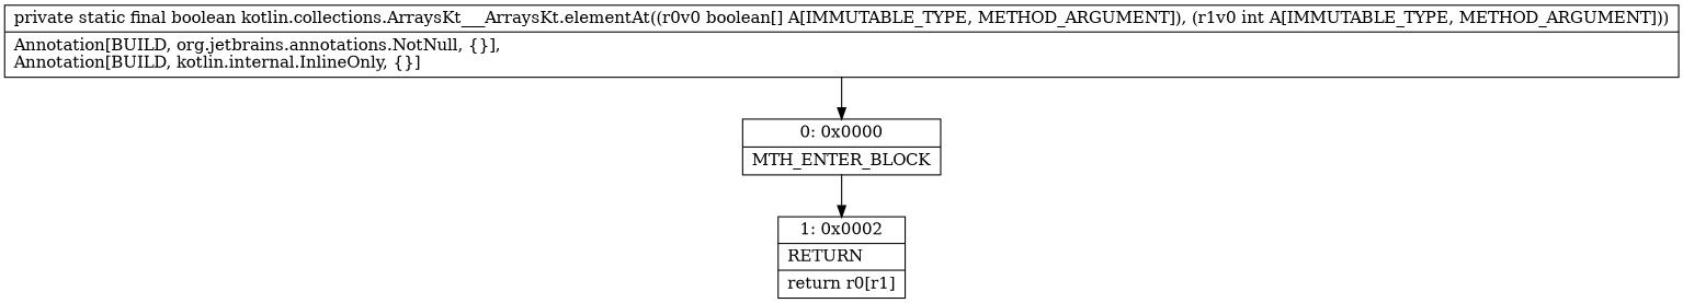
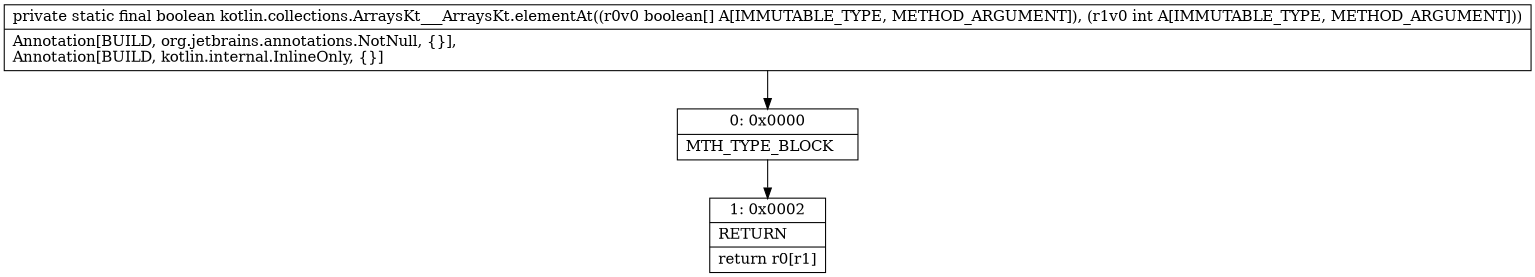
  digraph {
    node [shape=record]
-   n1 [label="{0\:\ 0x0000|MTH_ENTER_BLOCK\l}"]
+   n1 [label="{0\:\ 0x0000|MTH_TYPE_BLOCK\l}"]
    n2 [label="{1\:\ 0x0002|RETURN\l|return r0[r1]\l}"]
    n3 [label="{private static final boolean kotlin.collections.ArraysKt___ArraysKt.elementAt((r0v0 boolean[] A[IMMUTABLE_TYPE, METHOD_ARGUMENT]), (r1v0 int A[IMMUTABLE_TYPE, METHOD_ARGUMENT]))  | Annotation[BUILD, org.jetbrains.annotations.NotNull, \{\}], \lAnnotation[BUILD, kotlin.internal.InlineOnly, \{\}]\l}"]
    n1 -> n2
    n3 -> n1
  }
